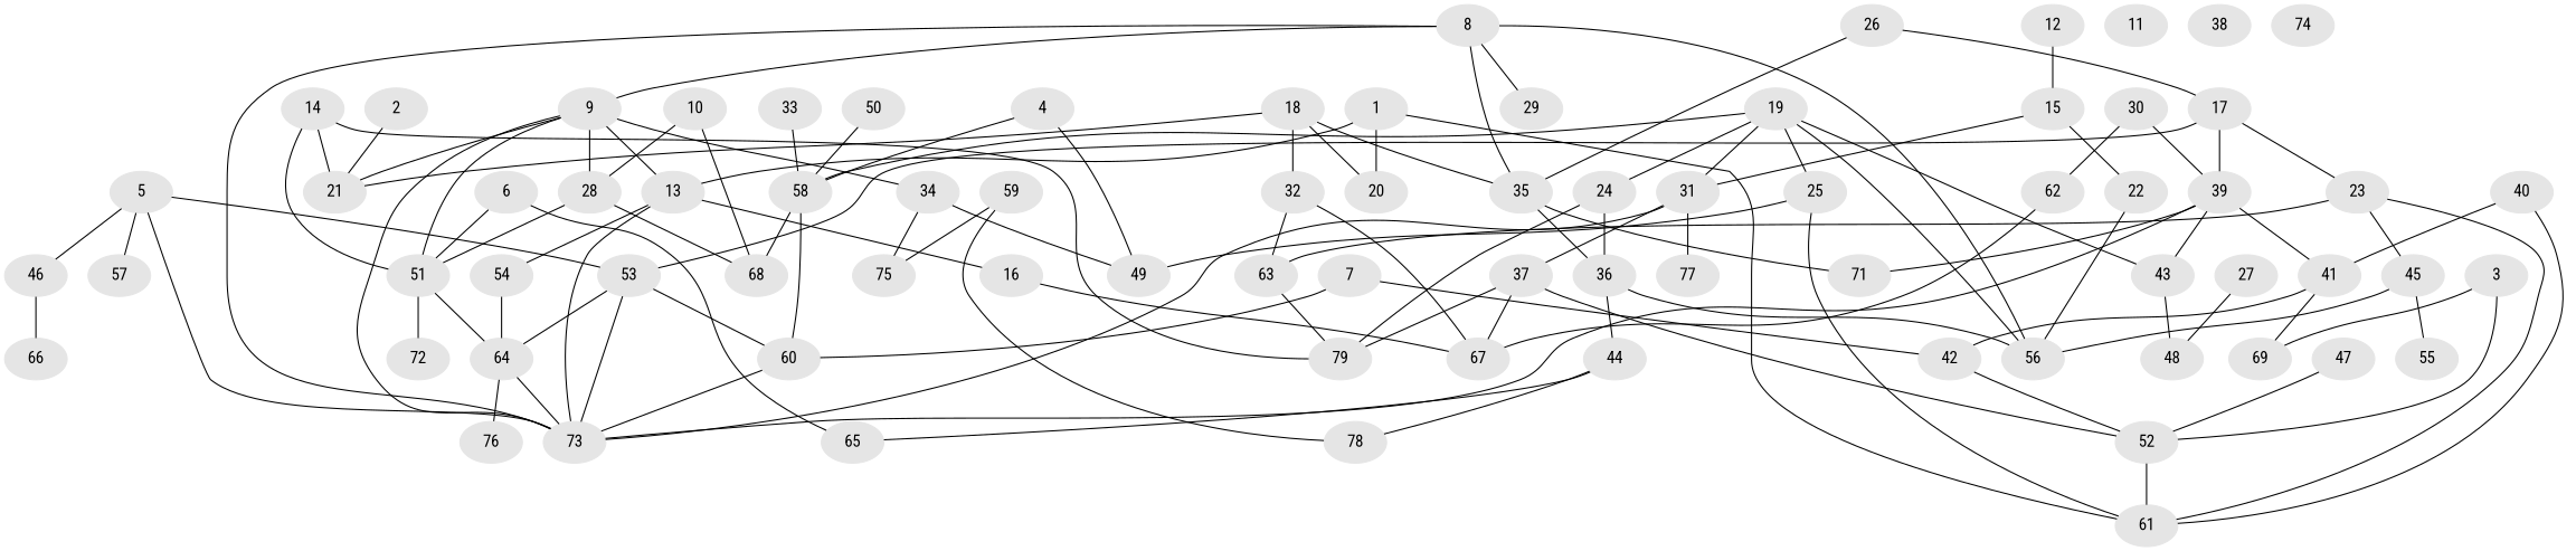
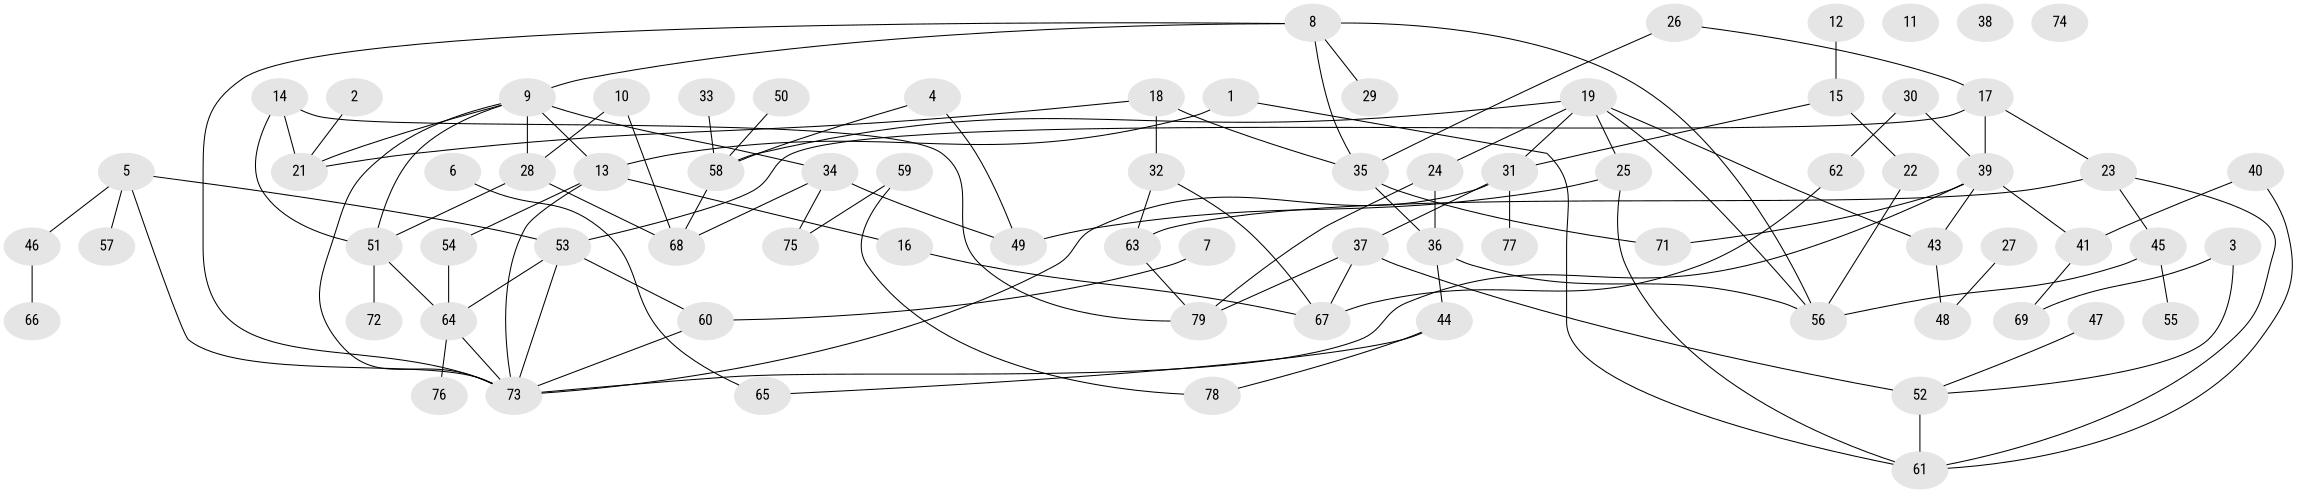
  graph {
    fontname="Roboto Condensed"
    node [color=gray90 fontname="Roboto Condensed" style=filled]
    edge [fontname="Roboto Condensed"]
    1
    13
-   20
    61
    73
    16
    54
    2
    21
    3
    52
    69
    4
    49
    58
    60
    68
    5
    46
    53
    57
    66
    64
    6
    51
    65
    72
    7
-   42
    8
    9
    29
    35
    56
    28
    34
    36
    71
    75
    10
    11
    12
    15
    22
    31
    67
    14
    79
    37
    77
    17
    23
    39
    45
    63
    43
    41
    18
    32
    19
    24
    25
    48
    55
    44
    26
    27
    30
    62
    33
    78
    38
    40
    47
    50
    76
    59
    74
    1 -- 13
-   1 -- 20
    1 -- 61
    13 -- 73
    13 -- 16
    13 -- 54
    16 -- 67
    54 -- 64
    2 -- 21
    3 -- 52
    3 -- 69
    52 -- 61
    4 -- 49
    4 -- 58
-   58 -- 60
    58 -- 68
    60 -- 73
    5 -- 73
    5 -- 46
    5 -- 53
    5 -- 57
    46 -- 66
    53 -- 73
    53 -- 60
    53 -- 64
    64 -- 73
    64 -- 76
-   6 -- 51
    6 -- 65
    51 -- 64
    51 -- 72
    7 -- 60
-   7 -- 42
-   42 -- 52
    8 -- 73
    8 -- 9
    8 -- 29
    8 -- 35
    8 -- 56
    9 -- 13
    9 -- 73
    9 -- 21
    9 -- 51
    9 -- 28
    9 -- 34
    35 -- 36
    35 -- 71
    28 -- 68
    28 -- 51
    34 -- 49
+   34 -- 68
    34 -- 75
    36 -- 56
    36 -- 44
    10 -- 68
    10 -- 28
    12 -- 15
    15 -- 22
    15 -- 31
    22 -- 56
    31 -- 73
    31 -- 37
    31 -- 77
    14 -- 21
    14 -- 51
    14 -- 79
    37 -- 52
    37 -- 67
    37 -- 79
    17 -- 53
    17 -- 23
    17 -- 39
    23 -- 61
    23 -- 45
    23 -- 63
    39 -- 73
    39 -- 71
    39 -- 43
    39 -- 41
    45 -- 56
    45 -- 55
    63 -- 79
    43 -- 48
    41 -- 69
-   41 -- 42
-   18 -- 20
    18 -- 21
    18 -- 35
    18 -- 32
    32 -- 67
    32 -- 63
    19 -- 58
    19 -- 56
    19 -- 31
    19 -- 43
    19 -- 24
    19 -- 25
    24 -- 36
    24 -- 79
    25 -- 61
    25 -- 49
    44 -- 65
    44 -- 78
    26 -- 35
    26 -- 17
    27 -- 48
    30 -- 39
    30 -- 62
    62 -- 67
    33 -- 58
    40 -- 61
    40 -- 41
    47 -- 52
    50 -- 58
    59 -- 75
    59 -- 78
  }
